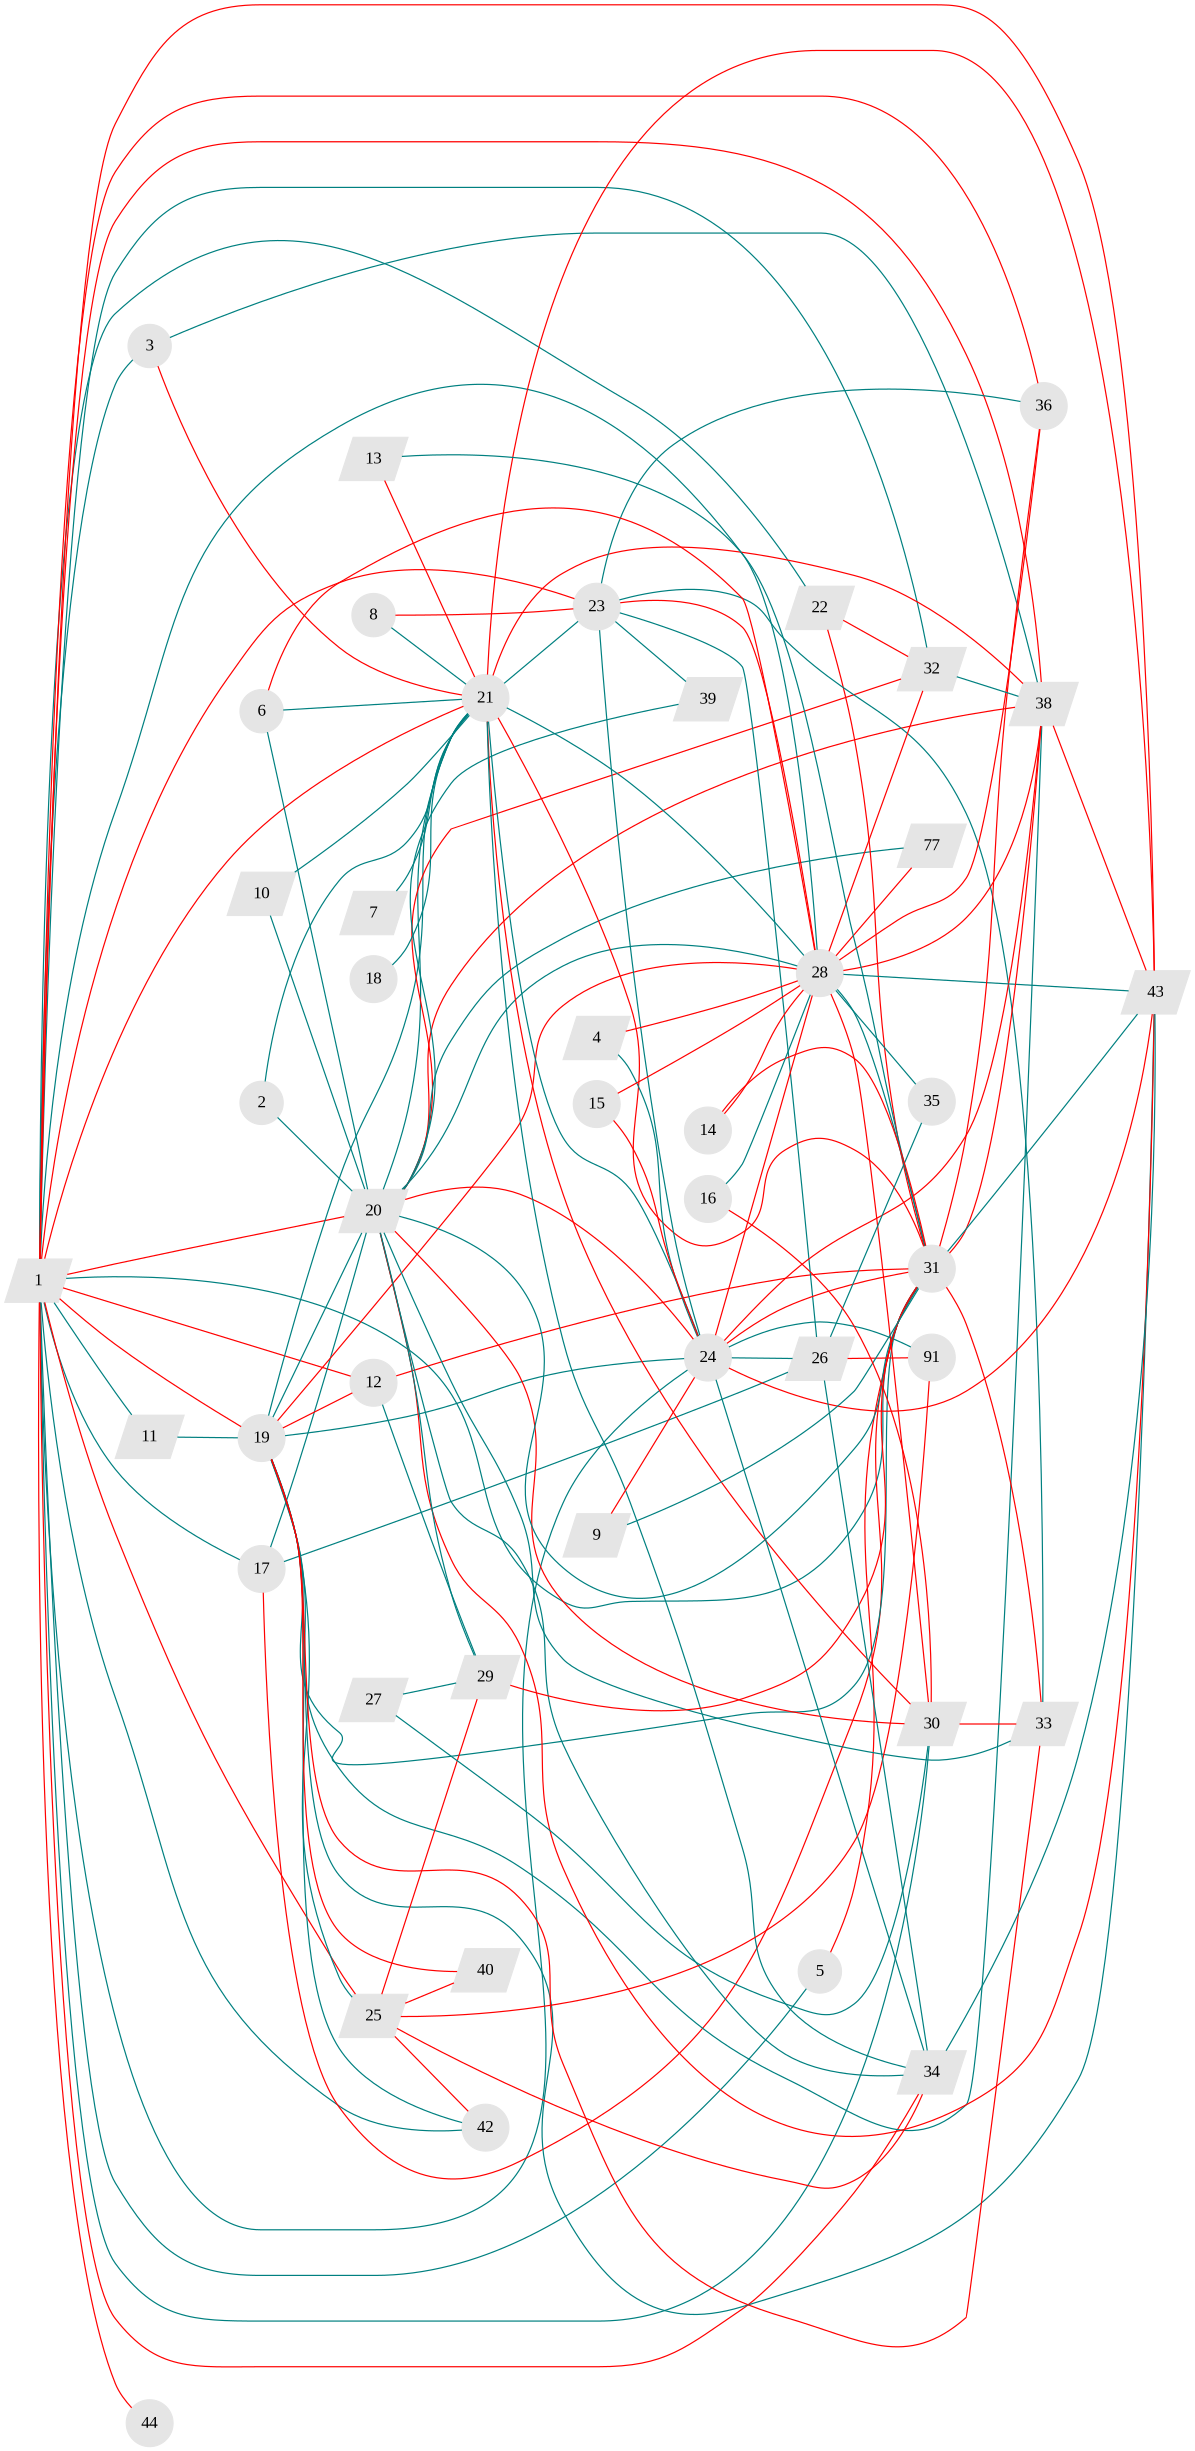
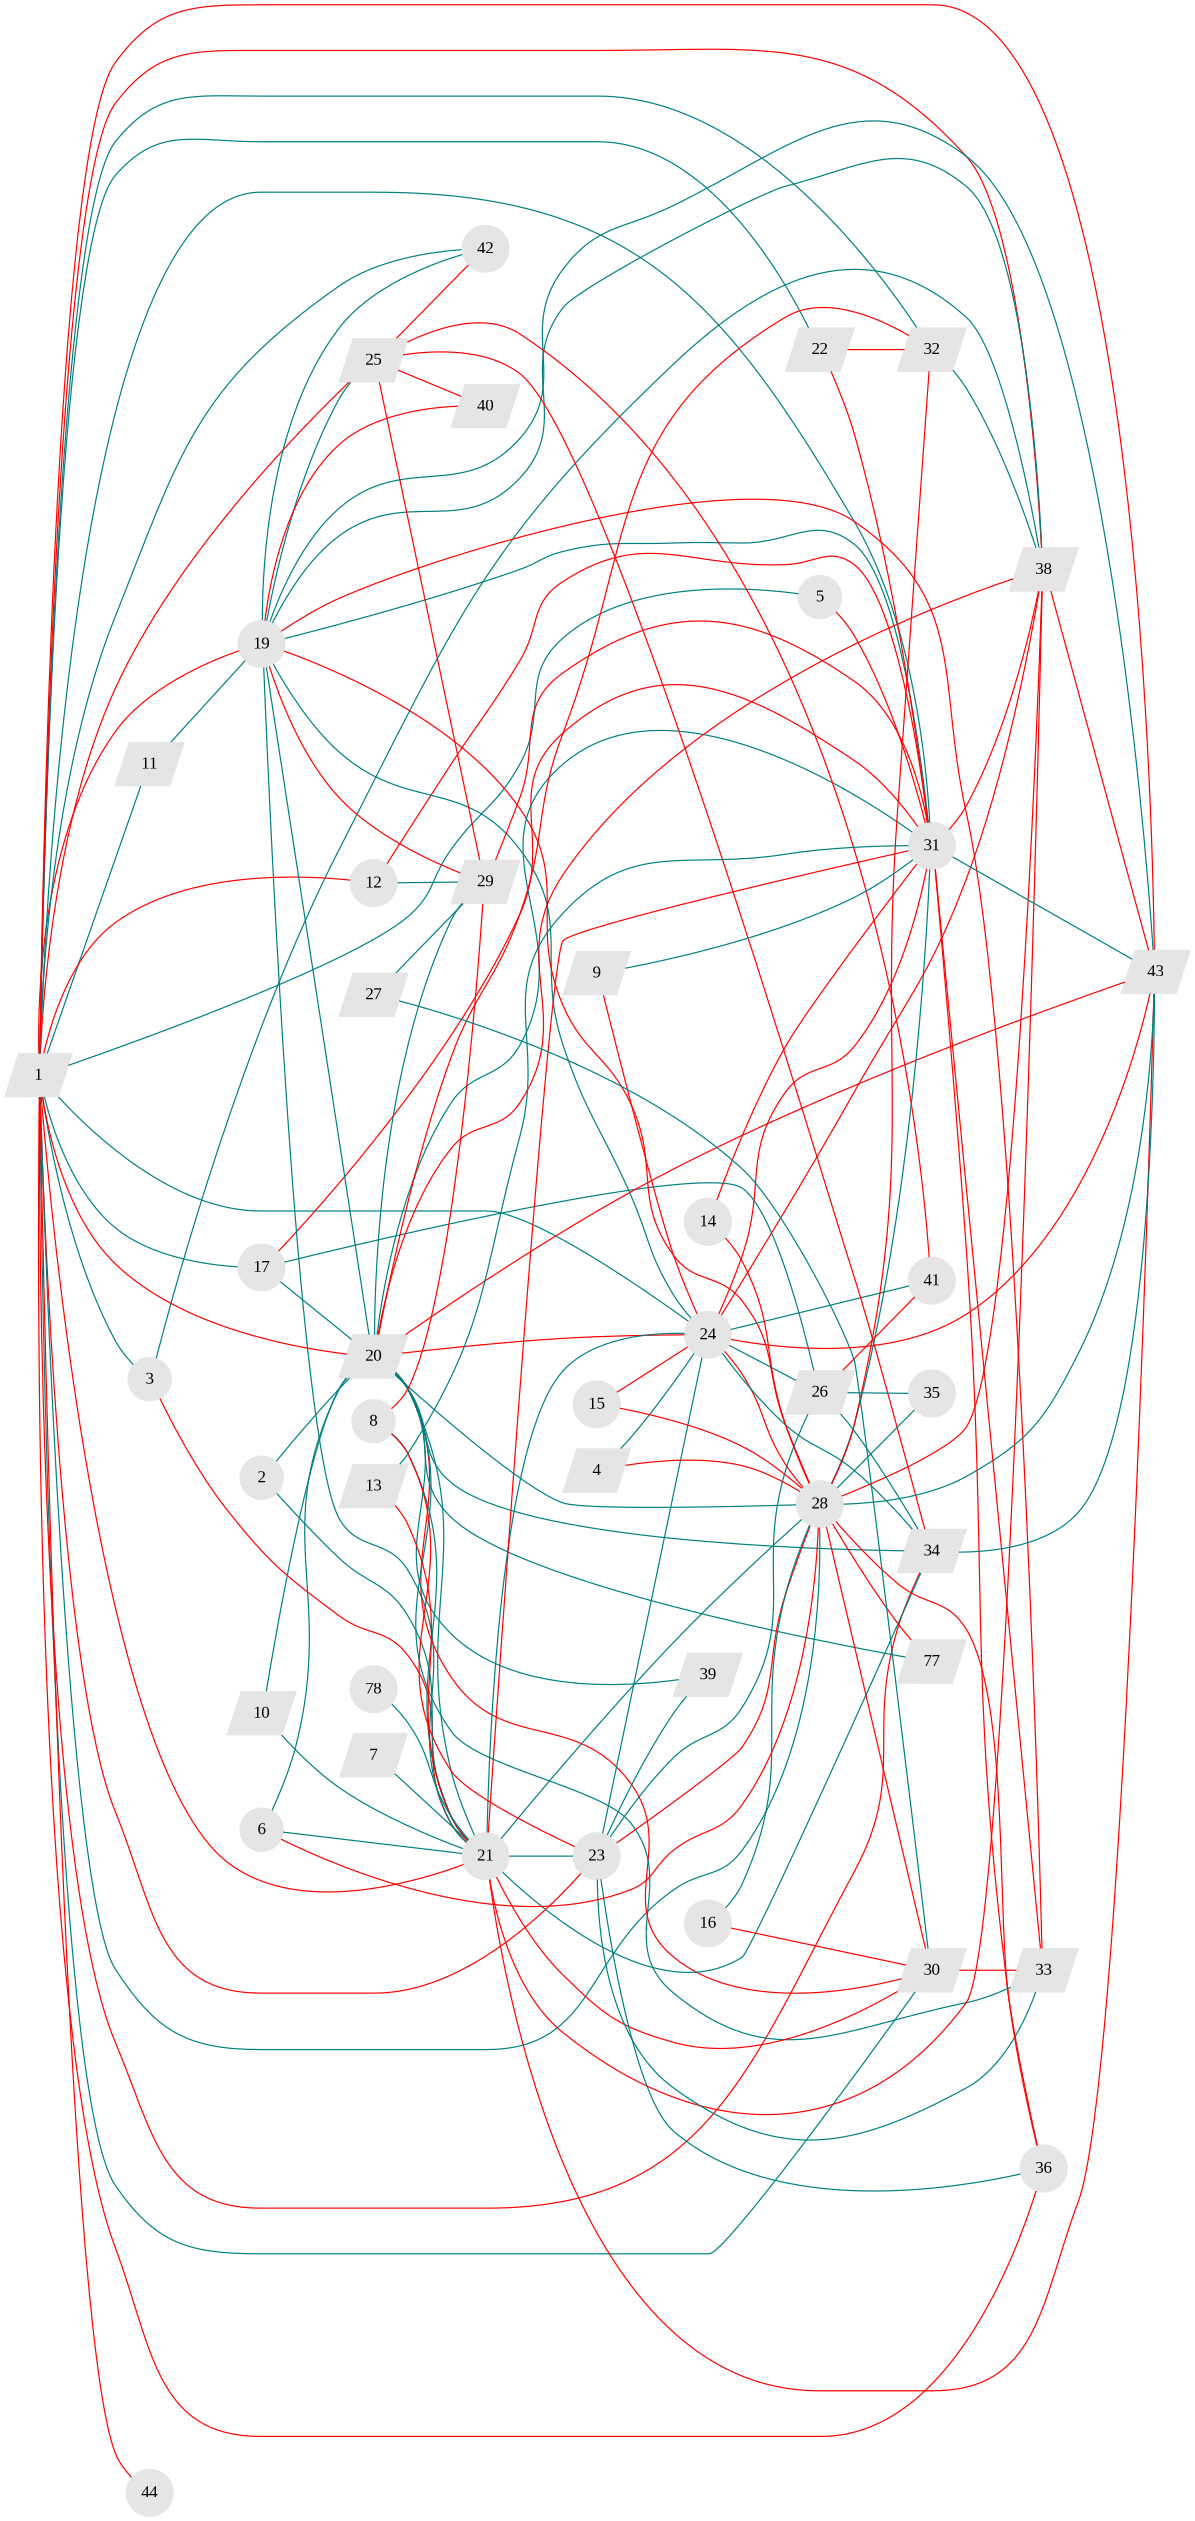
  graph {
    fontname="Liberation Serif"
    rankdir=LR
    node [color=gray90 fontname="Liberation Serif" shape=circle style=filled]
    edge [color=teal fontname="Liberation Serif" weight=1.0]
    3
    1 [shape=parallelogram]
    5
    11 [shape=parallelogram]
    12
    17
    19
    20 [shape=parallelogram]
    21
    22 [shape=parallelogram]
    23
    24
    25 [shape=parallelogram]
    28
    30 [shape=parallelogram]
    31
    32 [shape=parallelogram]
    34 [shape=parallelogram]
    36
    38 [shape=parallelogram]
    42
    43 [shape=parallelogram]
    44
    29 [shape=parallelogram]
    26 [shape=parallelogram]
    33 [shape=parallelogram]
    40 [shape=parallelogram]
    n28 [label=77 shape=parallelogram]
    39 [shape=parallelogram]
-   41 [label=91]
+   41
    35
    2
    4 [shape=parallelogram]
    6
    7 [shape=parallelogram]
    8
    9 [shape=parallelogram]
    10 [shape=parallelogram]
    13 [shape=parallelogram]
    14
    15
    16
-   18
+   18 [label=78]
    27 [shape=parallelogram]
    3 -- 21 [color=red]
    3 -- 38
    1 -- 3
    1 -- 5
    1 -- 11
    1 -- 12 [color=red]
    1 -- 17
    1 -- 19 [color=red weight=2.0]
    1 -- 20 [color=red weight=2.0]
    1 -- 21 [color=red weight=2.0]
    1 -- 22
    1 -- 23 [color=red]
    1 -- 24 [weight=3.0]
    1 -- 25 [color=red weight=2.0]
    1 -- 28 [weight=2.0]
    1 -- 30
    1 -- 31 [weight=2.0]
    1 -- 32
    1 -- 34 [color=red]
    1 -- 36 [color=red]
    1 -- 38 [color=red weight=2.0]
    1 -- 42
    1 -- 43 [color=red weight=3.0]
    1 -- 44 [color=red weight=2.0]
    5 -- 31 [color=red]
    11 -- 19
    12 -- 31 [color=red]
    12 -- 29
    17 -- 20
    17 -- 31 [color=red]
    17 -- 26
    19 -- 20
    19 -- 21 [weight=2.0]
    19 -- 24
    19 -- 25
    19 -- 28 [color=red weight=2.0]
    19 -- 31 [weight=2.0]
    19 -- 38
    19 -- 42
    19 -- 43
-   19 -- 12 [color=red]
+   19 -- 29 [color=red]
    19 -- 33 [color=red]
    19 -- 40 [color=red]
    20 -- 21
    20 -- 24 [color=red]
    20 -- 28
    20 -- 30 [color=red weight=2.0]
    20 -- 31
    20 -- 32 [color=red]
    20 -- 34
    20 -- 38 [color=red]
    20 -- 43 [color=red weight=2.0]
    20 -- 29
    20 -- 33
    20 -- n28
    20 -- 39
    21 -- 23
    21 -- 24 [weight=2.0]
    21 -- 28
    21 -- 30 [color=red]
    21 -- 31 [color=red]
    21 -- 34
    21 -- 38 [color=red]
    21 -- 43 [color=red]
    22 -- 31 [color=red]
    22 -- 32 [color=red]
    23 -- 24
    23 -- 28 [color=red]
    23 -- 36
    23 -- 26
    23 -- 33
    23 -- 39
    24 -- 28 [color=red]
    24 -- 31 [color=red weight=2.0]
    24 -- 34
    24 -- 38 [color=red]
    24 -- 43 [color=red]
    24 -- 26
    24 -- 41
    25 -- 34 [color=red]
    25 -- 42 [color=red]
    25 -- 29 [color=red]
    25 -- 40 [color=red]
    25 -- 41 [color=red]
    28 -- 30 [color=red]
    28 -- 31 [weight=2.0]
    28 -- 32 [color=red]
    28 -- 36 [color=red]
    28 -- 38 [color=red]
    28 -- 43 [weight=2.0]
    28 -- n28 [color=red]
    28 -- 35
    30 -- 33 [color=red]
    31 -- 36 [color=red]
    31 -- 38 [color=red]
    31 -- 43
    31 -- 33 [color=red]
    32 -- 38 [weight=2.0]
    34 -- 43
    38 -- 43 [color=red]
    29 -- 31 [color=red]
    26 -- 34
    26 -- 41 [color=red]
    26 -- 35
    2 -- 20
    2 -- 21
    4 -- 24
    4 -- 28 [color=red]
    6 -- 20 [weight=2.0]
    6 -- 21
    6 -- 28 [color=red]
    7 -- 21
    8 -- 21
    8 -- 23 [color=red]
+   8 -- 29 [color=red]
    9 -- 24 [color=red]
    9 -- 31
    10 -- 20
    10 -- 21
    13 -- 21 [color=red]
    13 -- 31
    14 -- 28 [color=red]
    14 -- 31 [color=red]
    15 -- 24 [color=red]
    15 -- 28 [color=red]
    16 -- 28
    16 -- 30 [color=red]
    18 -- 21
    27 -- 30
    27 -- 29
  }
